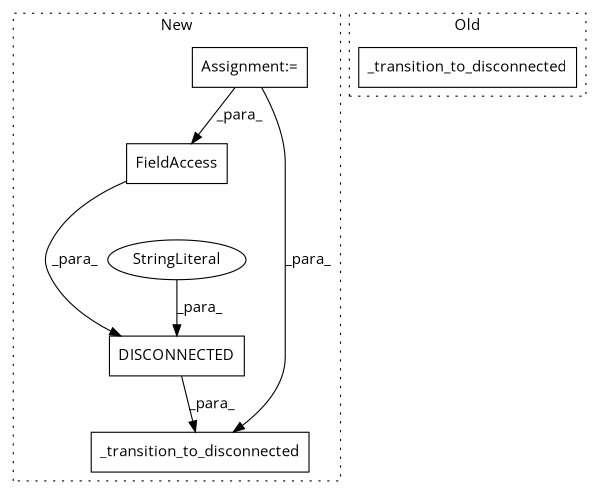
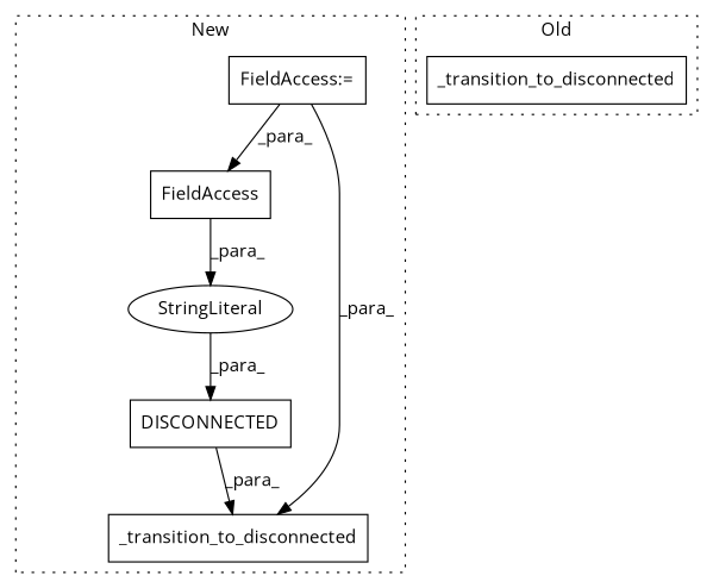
  digraph {
    fontname="Open Sans"
    node [a=32 fontname="Open Sans" shape=box]
    edge [fontname="Open Sans"]
    n1 [l="13,1" label=DISCONNECTED s="5418,5479"]
    n2 [a=22 l=25 label=FieldAccess s=5431]
    n3 [l="28,1" label=_transition_to_disconnected s="5390,5480"]
    n4 [a=45 l=17 label=StringLiteral s=5462 shape=ellipse]
-   n5 [a=7 l=11 label="Assignment:=" s=4812]
+   n5 [a=7 l=11 label="FieldAccess:=" s=4812]
    n6 [l=29 label=_transition_to_disconnected s=4667]
    subgraph cluster_1 {
      label=New
      style=dotted
      n1
      n2
      n3
      n4
      n5
    }
    subgraph cluster_2 {
      label=Old
      style=dotted
      n6
    }
    n1 -> n3 [label=_para_]
-   n2 -> n1 [label=_para_]
+   n2 -> n4 [label=_para_]
    n4 -> n1 [label=_para_]
    n5 -> n2 [label=_para_]
    n5 -> n3 [label=_para_]
  }
